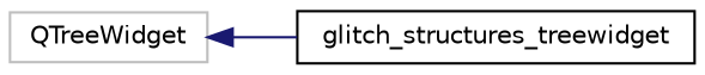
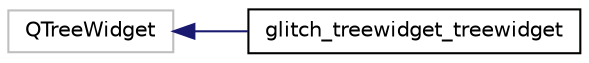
  digraph {
    rankdir=LR
    node [fillcolor=white fontname=Helvetica fontsize=10 shape=record style=filled]
    n1 [color=grey75 height=0.2 label=QTreeWidget width=0.4]
-   n2 [color=black height=0.2 label=glitch_structures_treewidget width=0.4]
+   n2 [color=black height=0.2 label=glitch_treewidget_treewidget width=0.4]
    n1 -> n2 [color=midnightblue dir=back fontname=Helvetica fontsize=10 labelfontname=Helvetica labelfontsize=10 style=solid]
  }
